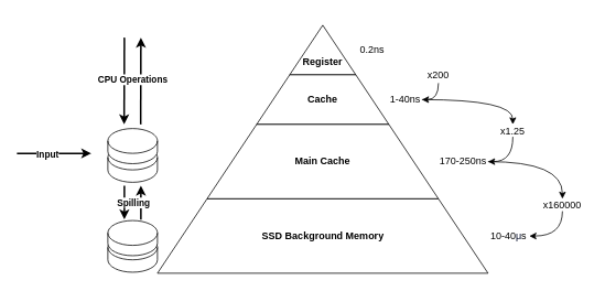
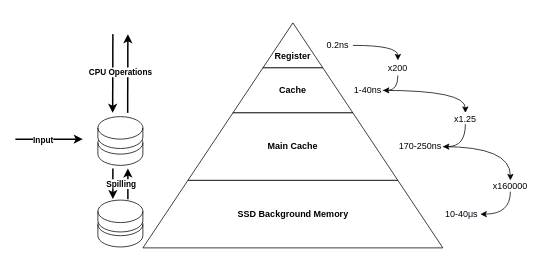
  <mxCell id="0" />
  <mxCell id="1" parent="0" />
  <mxCell id="2" value="" style="triangle;whiteSpace=wrap;html=1;rotation=-90;" parent="1" vertex="1"><mxGeometry x="360" y="20" width="60" height="80" as="geometry" /></mxCell>
  <mxCell id="3" value="" style="shape=trapezoid;perimeter=trapezoidPerimeter;whiteSpace=wrap;html=1;fixedSize=1;size=40;" parent="1" vertex="1"><mxGeometry x="310" y="90" width="160" height="60" as="geometry" /></mxCell>
  <mxCell id="4" value="" style="shape=trapezoid;perimeter=trapezoidPerimeter;whiteSpace=wrap;html=1;fixedSize=1;size=60;" parent="1" vertex="1"><mxGeometry x="250" y="150" width="280" height="90" as="geometry" /></mxCell>
  <mxCell id="5" value="" style="shape=trapezoid;perimeter=trapezoidPerimeter;whiteSpace=wrap;html=1;fixedSize=1;size=60;" parent="1" vertex="1"><mxGeometry x="190" y="240" width="400" height="90" as="geometry" /></mxCell>
  <mxCell id="6" value="&lt;b&gt;Register&lt;/b&gt;" style="text;html=1;align=center;verticalAlign=middle;whiteSpace=wrap;rounded=0;" parent="1" vertex="1"><mxGeometry x="360" y="60" width="60" height="30" as="geometry" /></mxCell>
  <mxCell id="7" value="&lt;b&gt;Cache&lt;/b&gt;" style="text;html=1;align=center;verticalAlign=middle;whiteSpace=wrap;rounded=0;" parent="1" vertex="1"><mxGeometry x="360" y="105" width="60" height="30" as="geometry" /></mxCell>
  <mxCell id="8" value="&lt;b&gt;Main Cache&lt;/b&gt;" style="text;html=1;align=center;verticalAlign=middle;whiteSpace=wrap;rounded=0;" parent="1" vertex="1"><mxGeometry x="350" y="180" width="80" height="30" as="geometry" /></mxCell>
  <mxCell id="9" value="&lt;b&gt;SSD Background Memory&lt;/b&gt;" style="text;html=1;align=center;verticalAlign=middle;whiteSpace=wrap;rounded=0;" parent="1" vertex="1"><mxGeometry x="312.5" y="270" width="155" height="30" as="geometry" /></mxCell>
+ <mxCell id="10" style="edgeStyle=orthogonalEdgeStyle;rounded=0;orthogonalLoop=1;jettySize=auto;html=1;entryX=0.5;entryY=0;entryDx=0;entryDy=0;curved=1;" parent="1" source="11" target="18" edge="1"><mxGeometry relative="1" as="geometry" /></mxCell>
  <mxCell id="11" value="0.2ns" style="text;html=1;align=center;verticalAlign=middle;whiteSpace=wrap;rounded=0;" parent="1" vertex="1"><mxGeometry x="430" y="45" width="40" height="30" as="geometry" /></mxCell>
  <mxCell id="12" value="1-40ns" style="text;html=1;align=center;verticalAlign=middle;whiteSpace=wrap;rounded=0;" parent="1" vertex="1"><mxGeometry x="470" y="105" width="40" height="30" as="geometry" /></mxCell>
  <mxCell id="13" style="edgeStyle=orthogonalEdgeStyle;rounded=0;orthogonalLoop=1;jettySize=auto;html=1;exitX=1;exitY=0.5;exitDx=0;exitDy=0;entryX=0.5;entryY=0;entryDx=0;entryDy=0;curved=1;" parent="1" source="14" target="22" edge="1"><mxGeometry relative="1" as="geometry"><Array as="points"><mxPoint x="680" y="195" /></Array></mxGeometry></mxCell>
  <mxCell id="14" value="170-250ns" style="text;html=1;align=center;verticalAlign=middle;whiteSpace=wrap;rounded=0;" parent="1" vertex="1"><mxGeometry x="530" y="180" width="60" height="30" as="geometry" /></mxCell>
  <mxCell id="15" value="10-40&lt;span style=&quot;color: rgb(4, 12, 40); text-align: left;&quot;&gt;&lt;font style=&quot;&quot;&gt;μ&lt;/font&gt;&lt;/span&gt;&lt;span style=&quot;background-color: transparent; color: light-dark(rgb(0, 0, 0), rgb(255, 255, 255));&quot;&gt;s&lt;/span&gt;" style="text;html=1;align=center;verticalAlign=middle;whiteSpace=wrap;rounded=0;" parent="1" vertex="1"><mxGeometry x="590" y="270" width="50" height="30" as="geometry" /></mxCell>
  <mxCell id="16" style="edgeStyle=orthogonalEdgeStyle;rounded=0;orthogonalLoop=1;jettySize=auto;html=1;exitX=1;exitY=0.5;exitDx=0;exitDy=0;curved=1;entryX=0.5;entryY=0;entryDx=0;entryDy=0;" parent="1" source="12" target="20" edge="1"><mxGeometry relative="1" as="geometry" /></mxCell>
  <mxCell id="17" style="edgeStyle=orthogonalEdgeStyle;rounded=0;orthogonalLoop=1;jettySize=auto;html=1;entryX=1;entryY=0.5;entryDx=0;entryDy=0;curved=1;" parent="1" source="18" target="12" edge="1"><mxGeometry relative="1" as="geometry" /></mxCell>
  <mxCell id="18" value="x200" style="text;html=1;align=center;verticalAlign=middle;whiteSpace=wrap;rounded=0;" parent="1" vertex="1"><mxGeometry x="500" y="80" width="60" height="20" as="geometry" /></mxCell>
  <mxCell id="19" style="edgeStyle=orthogonalEdgeStyle;rounded=0;orthogonalLoop=1;jettySize=auto;html=1;curved=1;entryX=1;entryY=0.5;entryDx=0;entryDy=0;exitX=0.5;exitY=1;exitDx=0;exitDy=0;" parent="1" source="20" target="14" edge="1"><mxGeometry relative="1" as="geometry"><Array as="points"><mxPoint x="620" y="195" /></Array><mxPoint x="680" y="190" as="targetPoint" /></mxGeometry></mxCell>
  <mxCell id="20" value="x1.25" style="text;html=1;align=center;verticalAlign=middle;whiteSpace=wrap;rounded=0;" parent="1" vertex="1"><mxGeometry x="590" y="150" width="60" height="15" as="geometry" /></mxCell>
  <mxCell id="21" style="edgeStyle=orthogonalEdgeStyle;rounded=0;orthogonalLoop=1;jettySize=auto;html=1;entryX=1;entryY=0.5;entryDx=0;entryDy=0;curved=1;exitX=0.5;exitY=1;exitDx=0;exitDy=0;" parent="1" source="22" target="15" edge="1"><mxGeometry relative="1" as="geometry"><Array as="points"><mxPoint x="680" y="285" /></Array></mxGeometry></mxCell>
  <mxCell id="22" value="x160000" style="text;html=1;align=center;verticalAlign=middle;whiteSpace=wrap;rounded=0;" parent="1" vertex="1"><mxGeometry x="650" y="240" width="60" height="15" as="geometry" /></mxCell>
  <mxCell id="23" value="" style="endArrow=classic;html=1;rounded=0;strokeWidth=2;" parent="1" edge="1"><mxGeometry width="50" height="50" relative="1" as="geometry"><mxPoint x="20" y="185" as="sourcePoint" /><mxPoint x="110" y="185" as="targetPoint" /></mxGeometry></mxCell>
  <mxCell id="24" value="&lt;b&gt;Input&lt;/b&gt;" style="edgeLabel;html=1;align=center;verticalAlign=middle;resizable=0;points=[];" vertex="1" connectable="0" parent="23"><mxGeometry x="-0.192" relative="1" as="geometry"><mxPoint as="offset" /></mxGeometry></mxCell>
  <mxCell id="25" value="" style="endArrow=classic;html=1;rounded=0;strokeWidth=2;" parent="1" edge="1"><mxGeometry width="50" height="50" relative="1" as="geometry"><mxPoint x="169.71" y="150" as="sourcePoint" /><mxPoint x="170" y="45" as="targetPoint" /></mxGeometry></mxCell>
  <mxCell id="26" value="" style="shape=cylinder3;whiteSpace=wrap;html=1;boundedLbl=1;backgroundOutline=1;size=15;" vertex="1" parent="1"><mxGeometry x="130" y="175" width="60" height="45" as="geometry" /></mxCell>
  <mxCell id="27" value="" style="shape=cylinder3;whiteSpace=wrap;html=1;boundedLbl=1;backgroundOutline=1;size=15;" vertex="1" parent="1"><mxGeometry x="130" y="155" width="60" height="42.5" as="geometry" /></mxCell>
  <mxCell id="28" value="" style="endArrow=classic;html=1;rounded=0;strokeWidth=2;" edge="1" parent="1"><mxGeometry width="50" height="50" relative="1" as="geometry"><mxPoint x="150" y="45" as="sourcePoint" /><mxPoint x="149.71" y="150" as="targetPoint" /></mxGeometry></mxCell>
  <mxCell id="29" value="&lt;b&gt;CPU Operations&lt;/b&gt;" style="edgeLabel;html=1;align=center;verticalAlign=middle;resizable=0;points=[];" vertex="1" connectable="0" parent="28"><mxGeometry x="-0.019" relative="1" as="geometry"><mxPoint x="10" y="-1" as="offset" /></mxGeometry></mxCell>
  <mxCell id="30" value="" style="shape=cylinder3;whiteSpace=wrap;html=1;boundedLbl=1;backgroundOutline=1;size=15;" vertex="1" parent="1"><mxGeometry x="130" y="283.79" width="60" height="45" as="geometry" /></mxCell>
  <mxCell id="31" value="" style="shape=cylinder3;whiteSpace=wrap;html=1;boundedLbl=1;backgroundOutline=1;size=15;" vertex="1" parent="1"><mxGeometry x="130" y="266.29" width="60" height="42.5" as="geometry" /></mxCell>
  <mxCell id="32" value="" style="endArrow=classic;html=1;rounded=0;strokeWidth=2;" edge="1" parent="1"><mxGeometry width="50" height="50" relative="1" as="geometry"><mxPoint x="170" y="265" as="sourcePoint" /><mxPoint x="170" y="224" as="targetPoint" /></mxGeometry></mxCell>
  <mxCell id="33" value="" style="endArrow=classic;html=1;rounded=0;strokeWidth=2;" edge="1" parent="1"><mxGeometry width="50" height="50" relative="1" as="geometry"><mxPoint x="150" y="224" as="sourcePoint" /><mxPoint x="150" y="265" as="targetPoint" /></mxGeometry></mxCell>
  <mxCell id="34" value="&lt;b&gt;Spilling&lt;/b&gt;" style="edgeLabel;html=1;align=center;verticalAlign=middle;resizable=0;points=[];" vertex="1" connectable="0" parent="33"><mxGeometry x="-0.019" relative="1" as="geometry"><mxPoint x="10" as="offset" /></mxGeometry></mxCell>
